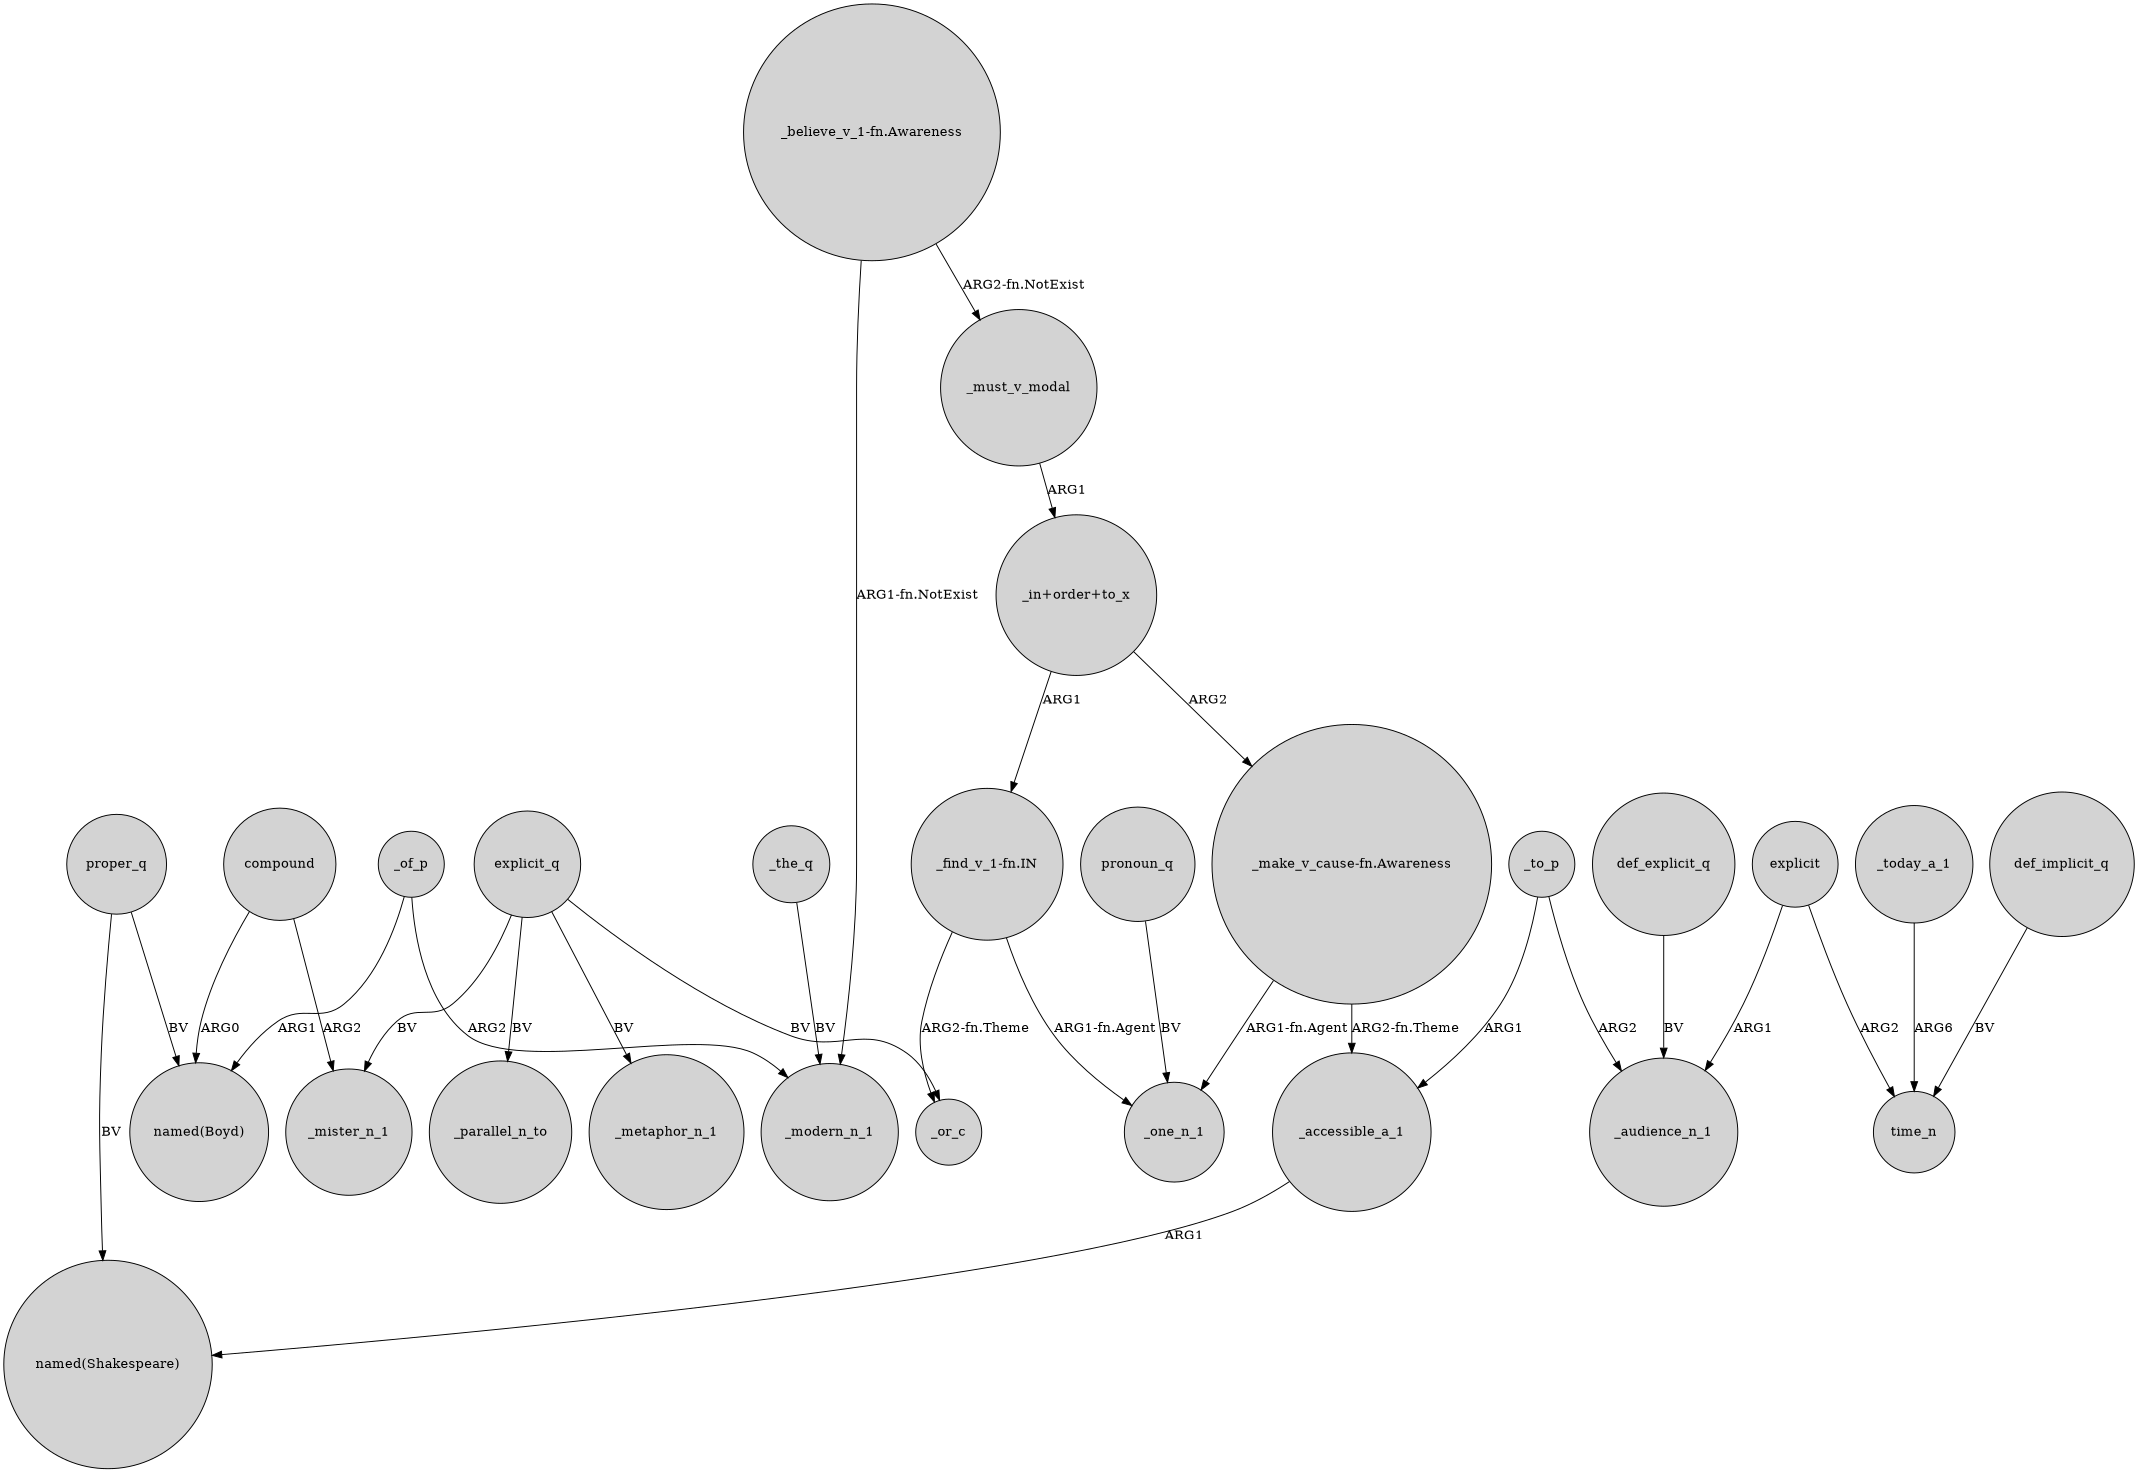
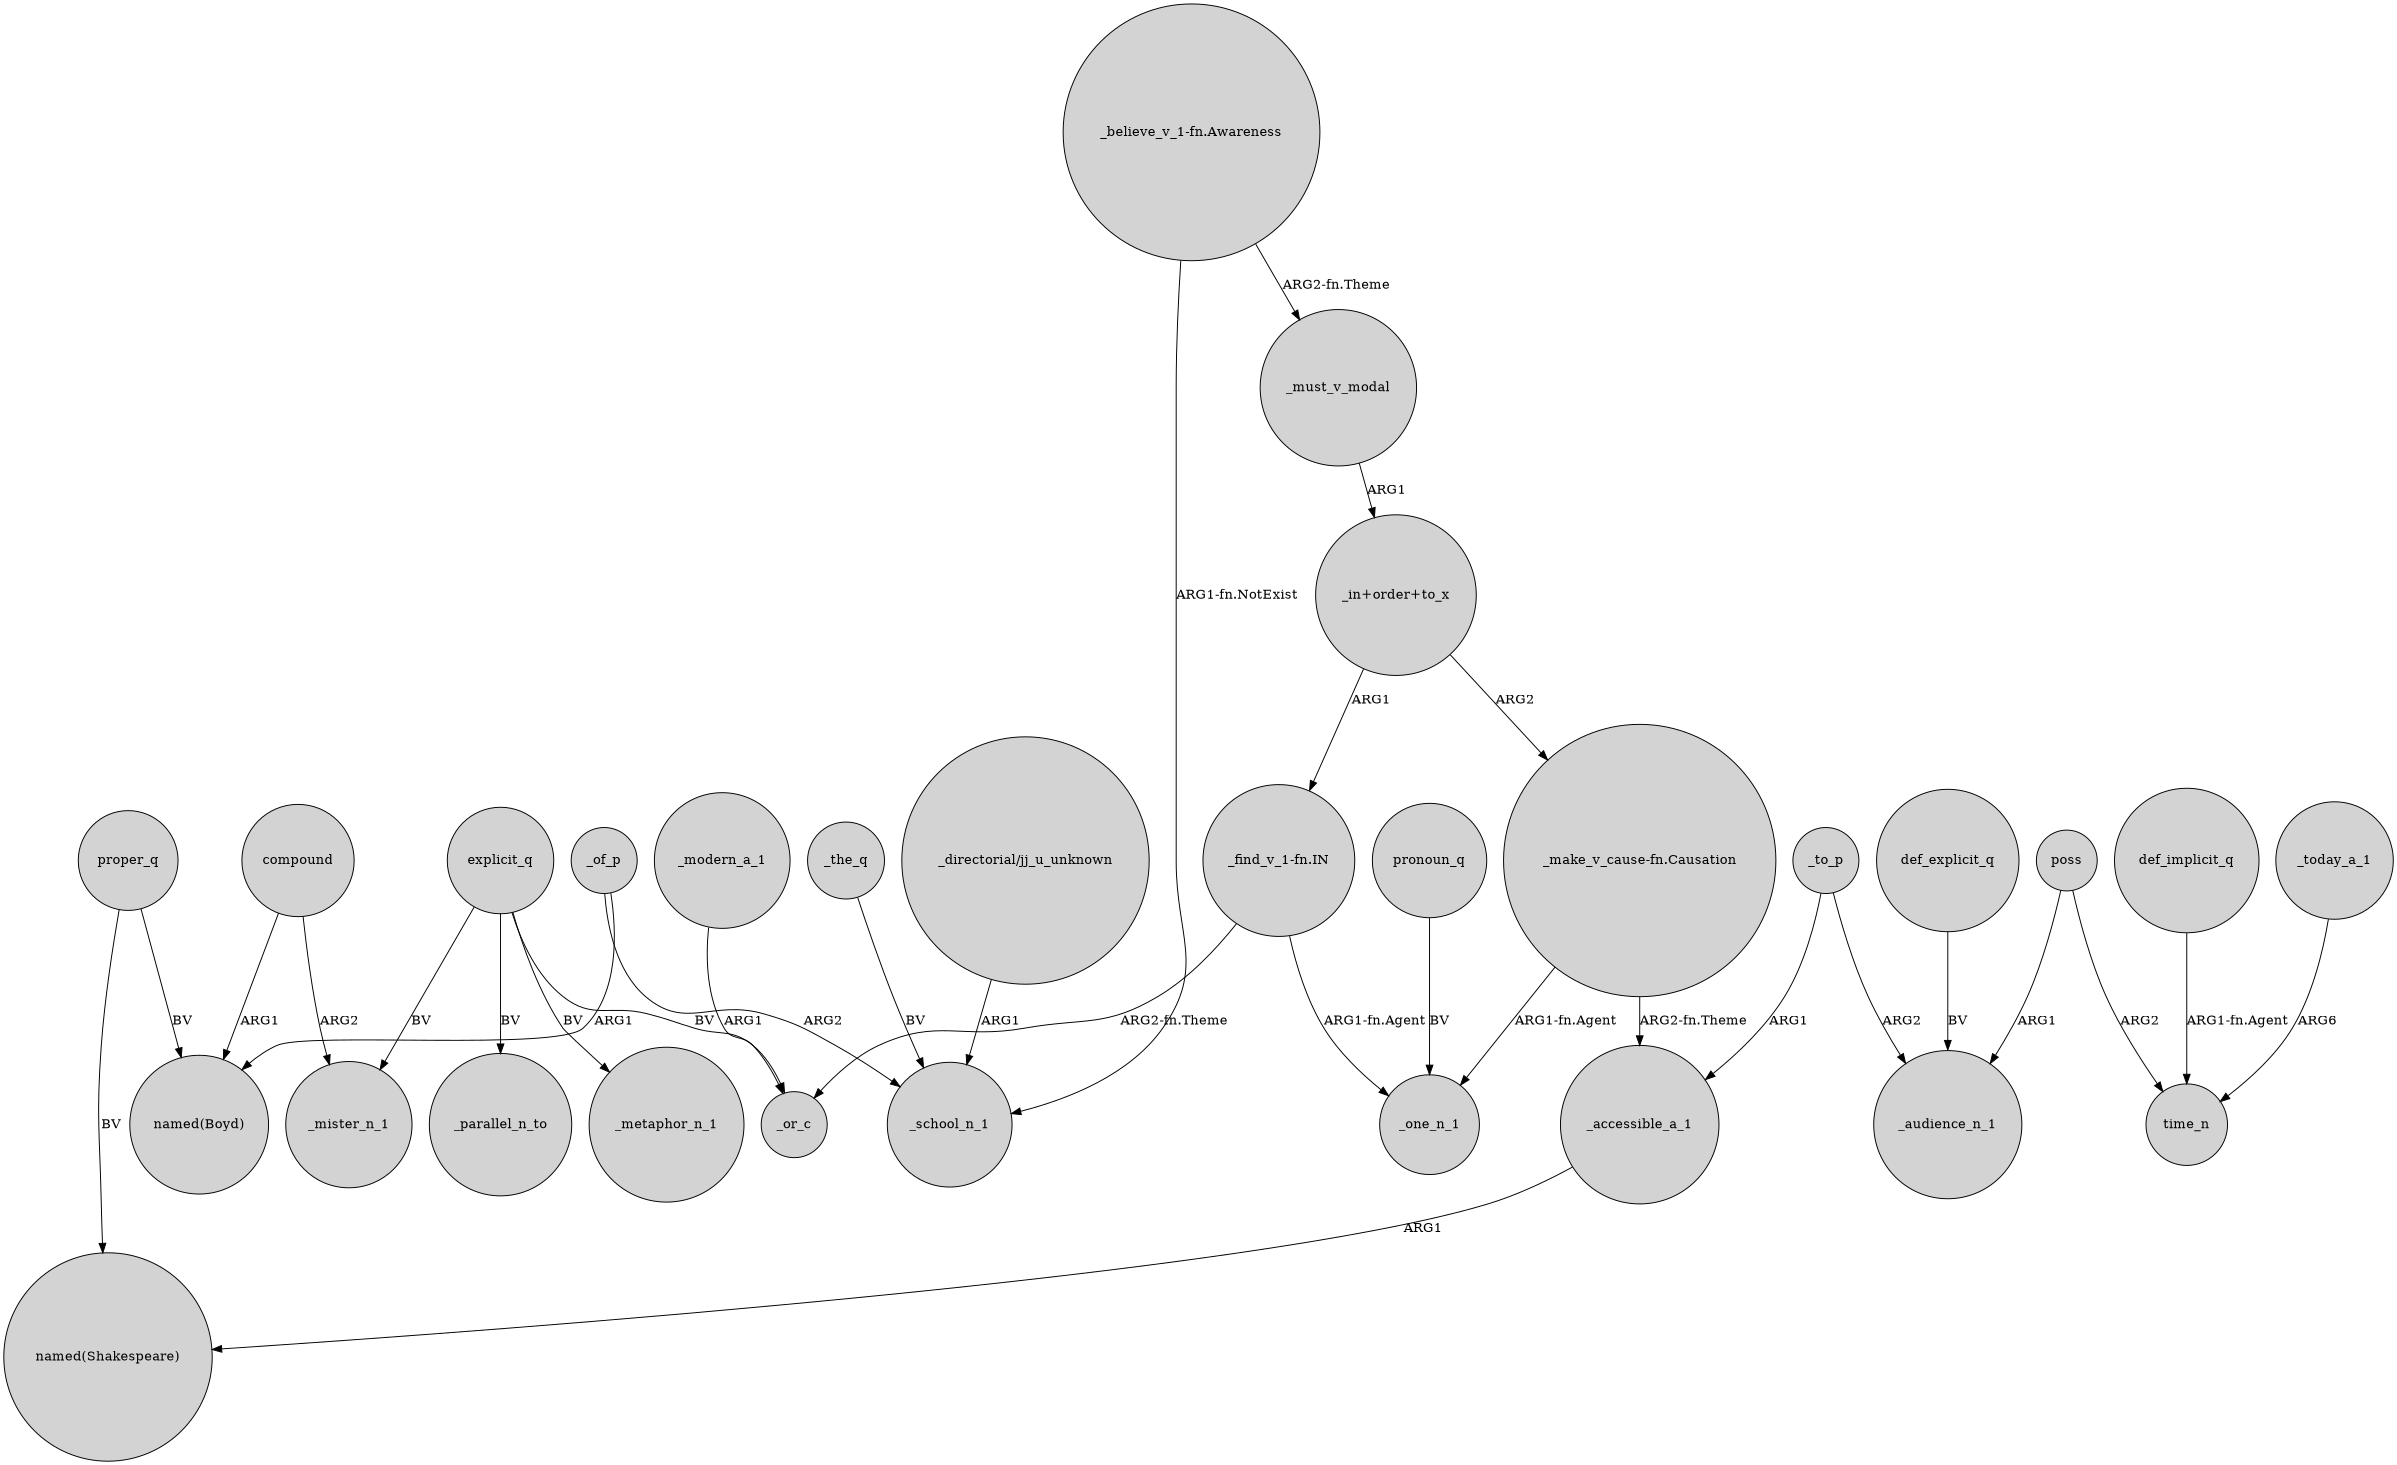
  digraph {
    node [shape=circle style=filled]
+   _modern_a_1
    _or_c
    "_in+order+to_x"
-   "_make_v_cause-fn.Causation" [label="_make_v_cause-fn.Awareness"]
+   "_make_v_cause-fn.Causation"
    "_find_v_1-fn.IN"
    _accessible_a_1
    _one_n_1
    "named(Shakespeare)"
    _today_a_1
    time_n
    def_implicit_q
-   _school_n_1 [label=_modern_n_1]
+   "_directorial/jj_u_unknown"
+   _school_n_1
    compound
    _mister_n_1
    "named(Boyd)"
    _to_p
    _audience_n_1
    n19 [label=explicit_q]
    _parallel_n_to
    _metaphor_n_1
    _of_p
-   poss [label=explicit]
+   poss
    def_explicit_q
    proper_q
    _the_q
    "_believe_v_1-fn.Awareness"
    _must_v_modal
    pronoun_q
+   _modern_a_1 -> _or_c [label=ARG1]
    "_in+order+to_x" -> "_make_v_cause-fn.Causation" [label=ARG2]
    "_in+order+to_x" -> "_find_v_1-fn.IN" [label=ARG1]
    "_make_v_cause-fn.Causation" -> _accessible_a_1 [label="ARG2-fn.Theme"]
    "_make_v_cause-fn.Causation" -> _one_n_1 [label="ARG1-fn.Agent"]
    "_find_v_1-fn.IN" -> _or_c [label="ARG2-fn.Theme"]
    "_find_v_1-fn.IN" -> _one_n_1 [label="ARG1-fn.Agent"]
    _accessible_a_1 -> "named(Shakespeare)" [label=ARG1]
    _today_a_1 -> time_n [label=ARG6]
-   def_implicit_q -> time_n [label=BV]
+   def_implicit_q -> time_n [label="ARG1-fn.Agent"]
+   "_directorial/jj_u_unknown" -> _school_n_1 [label=ARG1]
    compound -> _mister_n_1 [label=ARG2]
-   compound -> "named(Boyd)" [label=ARG0]
+   compound -> "named(Boyd)" [label=ARG1]
    _to_p -> _accessible_a_1 [label=ARG1]
    _to_p -> _audience_n_1 [label=ARG2]
    n19 -> _or_c [label=BV]
    n19 -> _mister_n_1 [label=BV]
    n19 -> _parallel_n_to [label=BV]
    n19 -> _metaphor_n_1 [label=BV]
    _of_p -> _school_n_1 [label=ARG2]
    _of_p -> "named(Boyd)" [label=ARG1]
    poss -> time_n [label=ARG2]
    poss -> _audience_n_1 [label=ARG1]
    def_explicit_q -> _audience_n_1 [label=BV]
    proper_q -> "named(Shakespeare)" [label=BV]
    proper_q -> "named(Boyd)" [label=BV]
    _the_q -> _school_n_1 [label=BV]
    "_believe_v_1-fn.Awareness" -> _school_n_1 [label="ARG1-fn.NotExist"]
-   "_believe_v_1-fn.Awareness" -> _must_v_modal [label="ARG2-fn.NotExist"]
+   "_believe_v_1-fn.Awareness" -> _must_v_modal [label="ARG2-fn.Theme"]
    _must_v_modal -> "_in+order+to_x" [label=ARG1]
    pronoun_q -> _one_n_1 [label=BV]
  }
